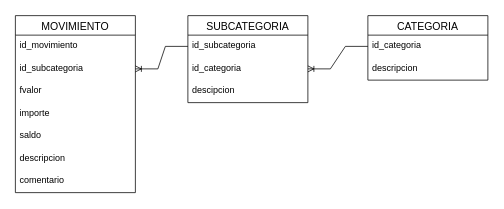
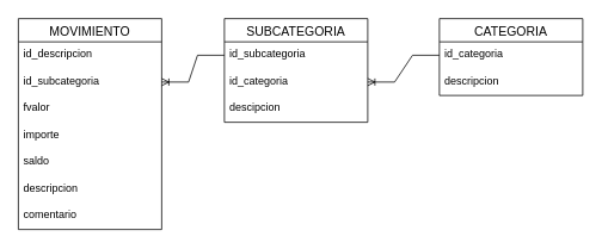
  <mxCell id="0" />
  <mxCell id="1" parent="0" />
  <mxCell id="2" value="MOVIMIENTO" style="swimlane;fontStyle=0;childLayout=stackLayout;horizontal=1;startSize=26;horizontalStack=0;resizeParent=1;resizeParentMax=0;resizeLast=0;collapsible=1;marginBottom=0;align=center;fontSize=14;" vertex="1" parent="1"><mxGeometry x="20" y="20" width="160" height="236" as="geometry" /></mxCell>
- <mxCell id="3" value="id_movimiento" style="text;strokeColor=none;fillColor=none;spacingLeft=4;spacingRight=4;overflow=hidden;rotatable=0;points=[[0,0.5],[1,0.5]];portConstraint=eastwest;fontSize=12;" vertex="1" parent="2"><mxGeometry y="26" width="160" height="30" as="geometry" /></mxCell>
+ <mxCell id="3" value="id_descripcion" style="text;strokeColor=none;fillColor=none;spacingLeft=4;spacingRight=4;overflow=hidden;rotatable=0;points=[[0,0.5],[1,0.5]];portConstraint=eastwest;fontSize=12;" vertex="1" parent="2"><mxGeometry y="26" width="160" height="30" as="geometry" /></mxCell>
  <mxCell id="4" value="id_subcategoria" style="text;strokeColor=none;fillColor=none;spacingLeft=4;spacingRight=4;overflow=hidden;rotatable=0;points=[[0,0.5],[1,0.5]];portConstraint=eastwest;fontSize=12;" vertex="1" parent="2"><mxGeometry y="56" width="160" height="30" as="geometry" /></mxCell>
  <mxCell id="5" value="fvalor" style="text;strokeColor=none;fillColor=none;spacingLeft=4;spacingRight=4;overflow=hidden;rotatable=0;points=[[0,0.5],[1,0.5]];portConstraint=eastwest;fontSize=12;" vertex="1" parent="2"><mxGeometry y="86" width="160" height="30" as="geometry" /></mxCell>
  <mxCell id="6" value="importe" style="text;strokeColor=none;fillColor=none;spacingLeft=4;spacingRight=4;overflow=hidden;rotatable=0;points=[[0,0.5],[1,0.5]];portConstraint=eastwest;fontSize=12;" vertex="1" parent="2"><mxGeometry y="116" width="160" height="30" as="geometry" /></mxCell>
  <mxCell id="7" value="saldo" style="text;strokeColor=none;fillColor=none;spacingLeft=4;spacingRight=4;overflow=hidden;rotatable=0;points=[[0,0.5],[1,0.5]];portConstraint=eastwest;fontSize=12;" vertex="1" parent="2"><mxGeometry y="146" width="160" height="30" as="geometry" /></mxCell>
  <mxCell id="8" value="descripcion" style="text;strokeColor=none;fillColor=none;spacingLeft=4;spacingRight=4;overflow=hidden;rotatable=0;points=[[0,0.5],[1,0.5]];portConstraint=eastwest;fontSize=12;" vertex="1" parent="2"><mxGeometry y="176" width="160" height="30" as="geometry" /></mxCell>
  <mxCell id="9" value="comentario" style="text;strokeColor=none;fillColor=none;spacingLeft=4;spacingRight=4;overflow=hidden;rotatable=0;points=[[0,0.5],[1,0.5]];portConstraint=eastwest;fontSize=12;" vertex="1" parent="2"><mxGeometry y="206" width="160" height="30" as="geometry" /></mxCell>
  <mxCell id="10" value="CATEGORIA" style="swimlane;fontStyle=0;childLayout=stackLayout;horizontal=1;startSize=26;horizontalStack=0;resizeParent=1;resizeParentMax=0;resizeLast=0;collapsible=1;marginBottom=0;align=center;fontSize=14;" vertex="1" parent="1"><mxGeometry x="490" y="20" width="160" height="86" as="geometry" /></mxCell>
  <mxCell id="11" value="id_categoria" style="text;strokeColor=none;fillColor=none;spacingLeft=4;spacingRight=4;overflow=hidden;rotatable=0;points=[[0,0.5],[1,0.5]];portConstraint=eastwest;fontSize=12;" vertex="1" parent="10"><mxGeometry y="26" width="160" height="30" as="geometry" /></mxCell>
  <mxCell id="12" value="descripcion" style="text;strokeColor=none;fillColor=none;spacingLeft=4;spacingRight=4;overflow=hidden;rotatable=0;points=[[0,0.5],[1,0.5]];portConstraint=eastwest;fontSize=12;" vertex="1" parent="10"><mxGeometry y="56" width="160" height="30" as="geometry" /></mxCell>
  <mxCell id="13" value="SUBCATEGORIA" style="swimlane;fontStyle=0;childLayout=stackLayout;horizontal=1;startSize=26;horizontalStack=0;resizeParent=1;resizeParentMax=0;resizeLast=0;collapsible=1;marginBottom=0;align=center;fontSize=14;" vertex="1" parent="1"><mxGeometry x="250" y="20" width="160" height="116" as="geometry" /></mxCell>
  <mxCell id="14" value="id_subcategoria" style="text;strokeColor=none;fillColor=none;spacingLeft=4;spacingRight=4;overflow=hidden;rotatable=0;points=[[0,0.5],[1,0.5]];portConstraint=eastwest;fontSize=12;" vertex="1" parent="13"><mxGeometry y="26" width="160" height="30" as="geometry" /></mxCell>
  <mxCell id="15" value="id_categoria" style="text;strokeColor=none;fillColor=none;spacingLeft=4;spacingRight=4;overflow=hidden;rotatable=0;points=[[0,0.5],[1,0.5]];portConstraint=eastwest;fontSize=12;" vertex="1" parent="13"><mxGeometry y="56" width="160" height="30" as="geometry" /></mxCell>
  <mxCell id="16" value="descipcion" style="text;strokeColor=none;fillColor=none;spacingLeft=4;spacingRight=4;overflow=hidden;rotatable=0;points=[[0,0.5],[1,0.5]];portConstraint=eastwest;fontSize=12;" vertex="1" parent="13"><mxGeometry y="86" width="160" height="30" as="geometry" /></mxCell>
  <mxCell id="17" value="" style="edgeStyle=entityRelationEdgeStyle;fontSize=12;html=1;endArrow=ERoneToMany;rounded=0;" edge="1" parent="1" source="14" target="4"><mxGeometry width="100" height="100" relative="1" as="geometry"><mxPoint x="410" y="230" as="sourcePoint" /><mxPoint x="510" y="130" as="targetPoint" /></mxGeometry></mxCell>
  <mxCell id="18" value="" style="edgeStyle=entityRelationEdgeStyle;fontSize=12;html=1;endArrow=ERoneToMany;rounded=0;" edge="1" parent="1" source="11" target="15"><mxGeometry width="100" height="100" relative="1" as="geometry"><mxPoint x="260" y="71" as="sourcePoint" /><mxPoint x="190" y="101" as="targetPoint" /></mxGeometry></mxCell>
